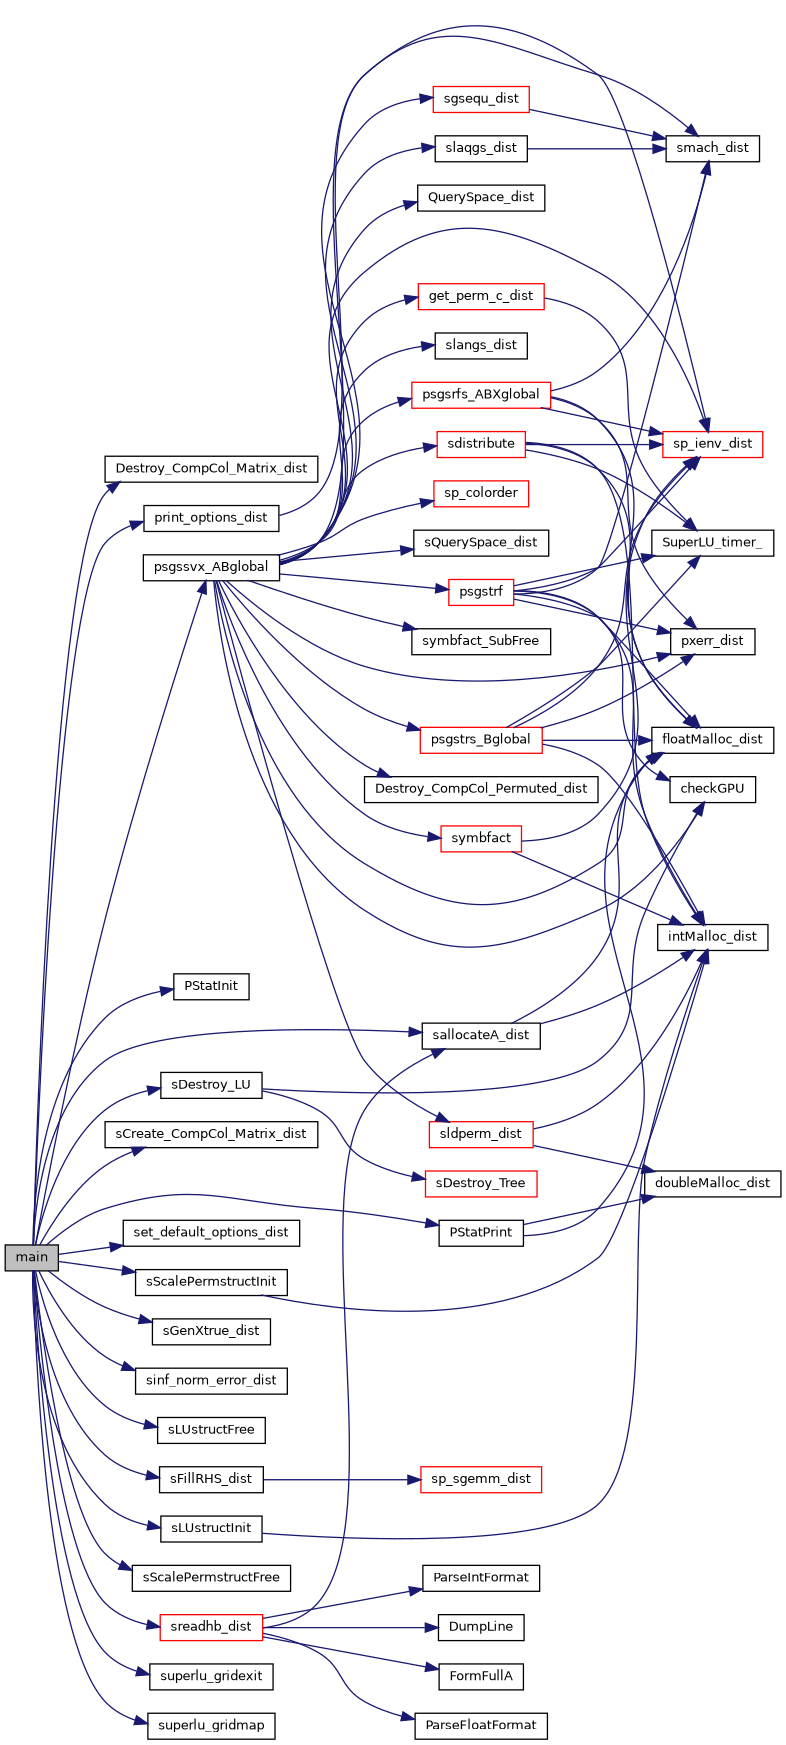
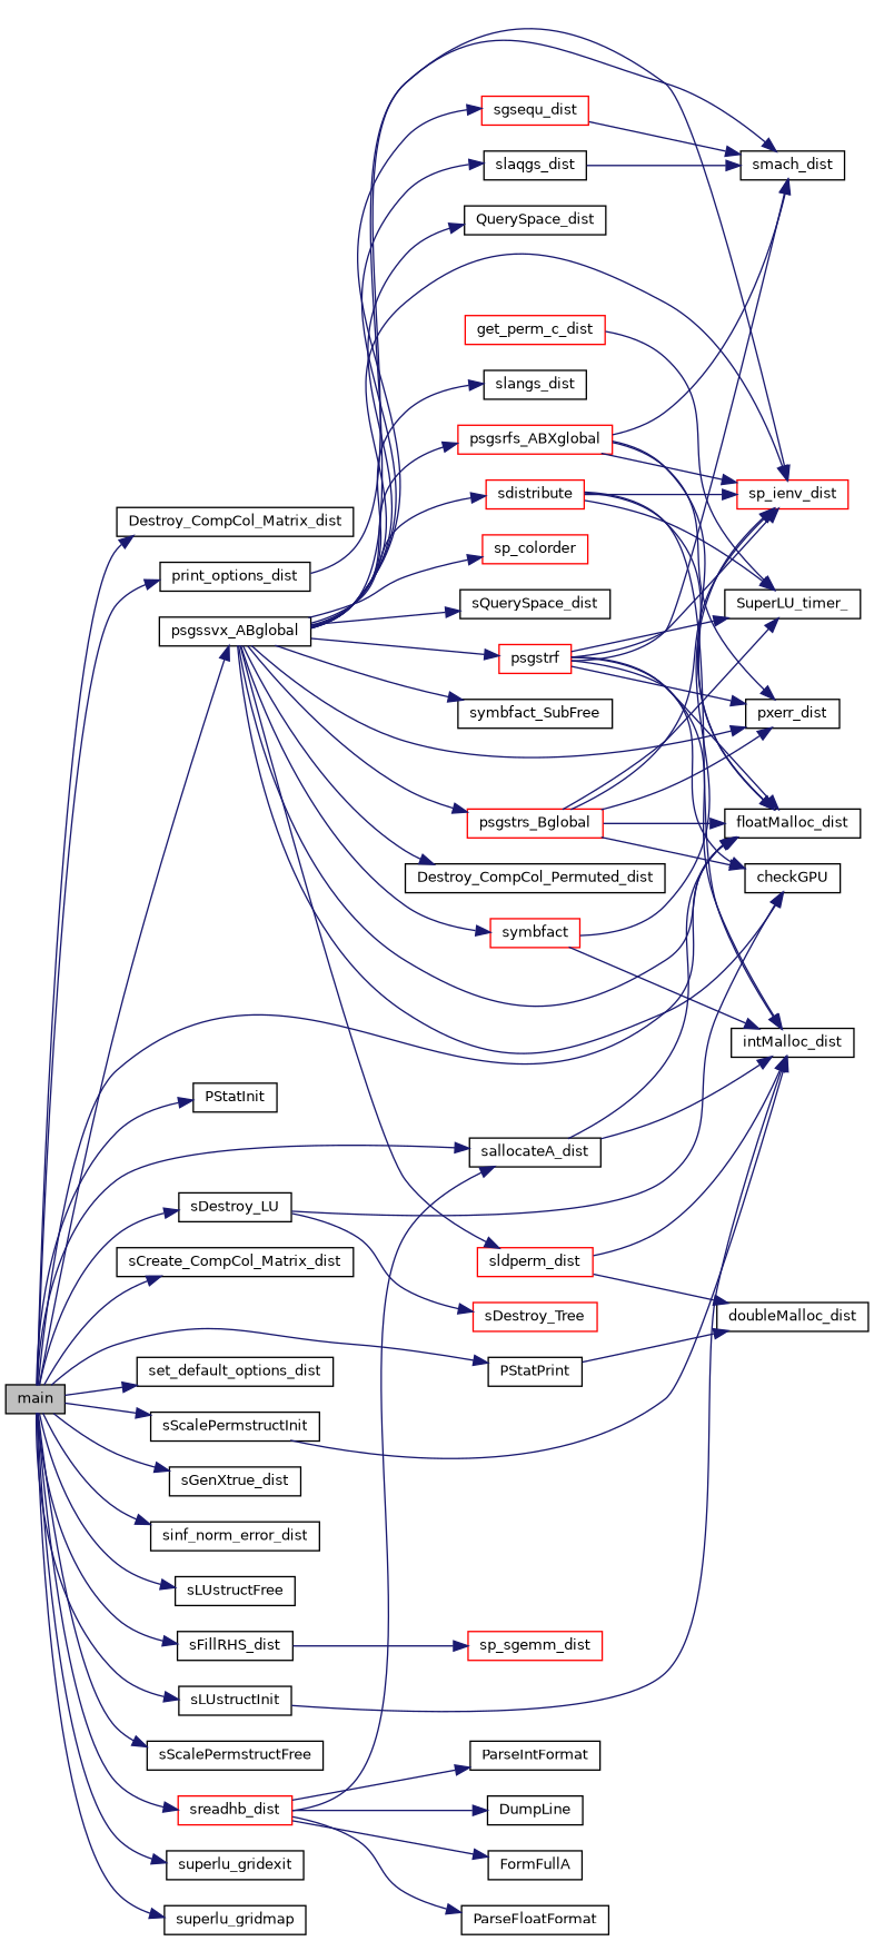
  digraph {
    rankdir=LR
    node [color=black fillcolor=white fontname=Helvetica fontsize=10 shape=record style=filled]
    edge [color=midnightblue fontname=Helvetica fontsize=10 labelfontname=Helvetica labelfontsize=10 style=solid]
    n1 [fillcolor=grey75 fontcolor=black height=0.2 label=main width=0.4]
    n2 [height=0.2 label=Destroy_CompCol_Matrix_dist width=0.4]
    n3 [height=0.2 label=floatMalloc_dist width=0.4]
    n4 [height=0.2 label=print_options_dist width=0.4]
    n5 [height=0.2 label=psgssvx_ABglobal width=0.4]
    n6 [height=0.2 label=PStatInit width=0.4]
    n7 [height=0.2 label=PStatPrint width=0.4]
    n8 [height=0.2 label=sallocateA_dist width=0.4]
    n9 [height=0.2 label=sCreate_CompCol_Matrix_dist width=0.4]
    n10 [height=0.2 label=sDestroy_LU width=0.4]
    n11 [height=0.2 label=set_default_options_dist width=0.4]
    n12 [height=0.2 label=sFillRHS_dist width=0.4]
    n13 [height=0.2 label=sGenXtrue_dist width=0.4]
    n14 [height=0.2 label=sinf_norm_error_dist width=0.4]
    n15 [height=0.2 label=sLUstructFree width=0.4]
    n16 [height=0.2 label=sLUstructInit width=0.4]
    n17 [color=red height=0.2 label=sreadhb_dist width=0.4]
    n18 [height=0.2 label=sScalePermstructFree width=0.4]
    n19 [height=0.2 label=sScalePermstructInit width=0.4]
    n20 [height=0.2 label=superlu_gridexit width=0.4]
    n21 [height=0.2 label=superlu_gridmap width=0.4]
    n22 [color=red height=0.2 label=sp_ienv_dist width=0.4]
    n23 [height=0.2 label=Destroy_CompCol_Permuted_dist width=0.4]
    n24 [color=red height=0.2 label=get_perm_c_dist width=0.4]
    n25 [color=red height=0.2 label=psgsrfs_ABXglobal width=0.4]
    n26 [height=0.2 label=pxerr_dist width=0.4]
    n27 [height=0.2 label=smach_dist width=0.4]
    n28 [color=red height=0.2 label=psgstrf width=0.4]
    n29 [color=red height=0.2 label=psgstrs_Bglobal width=0.4]
    n30 [height=0.2 label=QuerySpace_dist width=0.4]
    n31 [color=red height=0.2 label=sdistribute width=0.4]
    n32 [color=red height=0.2 label=sgsequ_dist width=0.4]
    n33 [height=0.2 label=slangs_dist width=0.4]
    n34 [height=0.2 label=slaqgs_dist width=0.4]
    n35 [color=red height=0.2 label=sldperm_dist width=0.4]
    n36 [color=red height=0.2 label=sp_colorder width=0.4]
    n37 [height=0.2 label=sQuerySpace_dist width=0.4]
    n38 [color=red height=0.2 label=symbfact width=0.4]
    n39 [height=0.2 label=symbfact_SubFree width=0.4]
    n40 [height=0.2 label=checkGPU width=0.4]
    n41 [height=0.2 label=doubleMalloc_dist width=0.4]
    n42 [height=0.2 label=intMalloc_dist width=0.4]
    n43 [color=red height=0.2 label=sDestroy_Tree width=0.4]
    n44 [color=red height=0.2 label=sp_sgemm_dist width=0.4]
    n45 [height=0.2 label=DumpLine width=0.4]
    n46 [height=0.2 label=FormFullA width=0.4]
    n47 [height=0.2 label=ParseFloatFormat width=0.4]
    n48 [height=0.2 label=ParseIntFormat width=0.4]
    n49 [height=0.2 label=SuperLU_timer_ width=0.4]
    n1 -> n2
-   n7 -> n3
+   n1 -> n3
    n1 -> n4
    n1 -> n5
    n1 -> n6
    n1 -> n7
    n1 -> n8
    n1 -> n9
    n1 -> n10
    n1 -> n11
    n1 -> n12
    n1 -> n13
    n1 -> n14
    n1 -> n15
    n1 -> n16
    n1 -> n17
    n1 -> n18
    n1 -> n19
    n1 -> n20
    n1 -> n21
    n4 -> n22
    n5 -> n3
    n5 -> n22
    n5 -> n23
-   n5 -> n24
    n5 -> n25
    n5 -> n26
    n5 -> n27
    n5 -> n28
    n5 -> n29
    n5 -> n30
    n5 -> n31
    n5 -> n32
    n5 -> n33
    n5 -> n34
    n5 -> n35
    n5 -> n36
    n5 -> n37
    n5 -> n38
    n5 -> n39
    n5 -> n40
    n7 -> n41
    n8 -> n3
    n8 -> n42
    n10 -> n40
    n10 -> n43
    n12 -> n44
    n16 -> n42
    n17 -> n8
    n17 -> n45
    n17 -> n46
    n17 -> n47
    n17 -> n48
    n19 -> n42
    n24 -> n49
    n25 -> n3
    n25 -> n22
    n25 -> n26
    n25 -> n27
    n28 -> n3
    n28 -> n22
    n28 -> n26
    n28 -> n27
    n28 -> n40
    n28 -> n42
    n28 -> n49
    n29 -> n3
    n29 -> n22
    n29 -> n26
-   n29 -> n42
+   n29 -> n40
    n29 -> n49
    n31 -> n3
    n31 -> n22
    n31 -> n42
    n31 -> n49
    n32 -> n27
    n34 -> n27
    n35 -> n41
    n35 -> n42
    n38 -> n22
    n38 -> n42
  }
